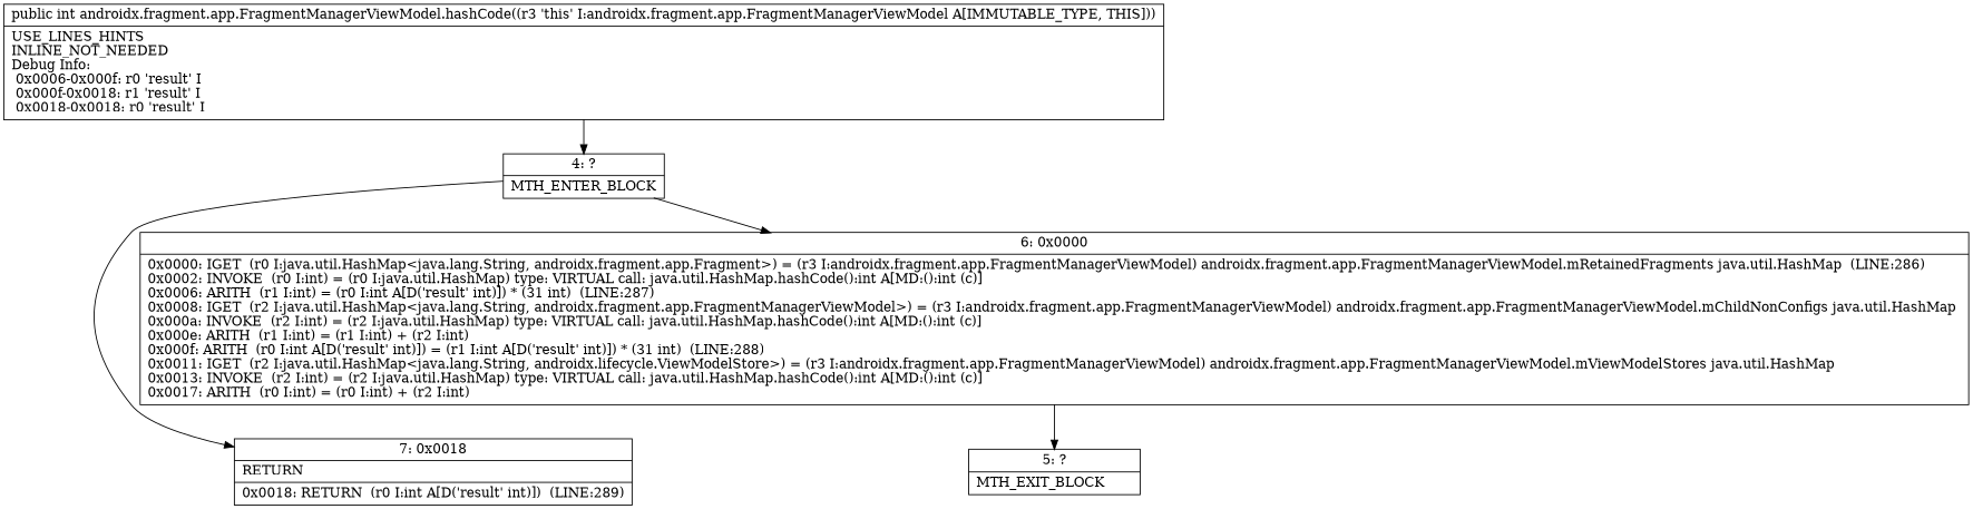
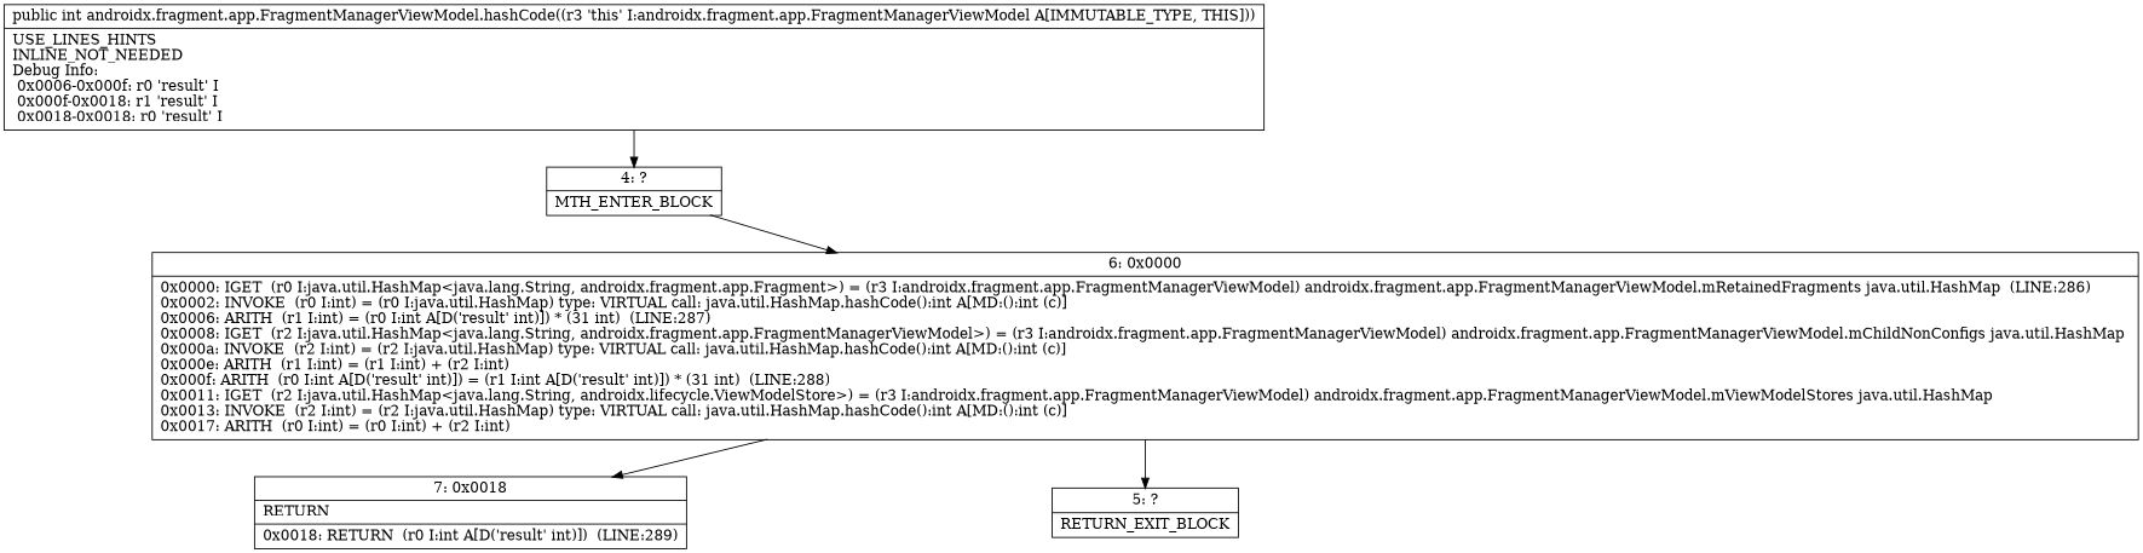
  digraph {
    node [shape=record]
    n1 [label="{4\:\ ?|MTH_ENTER_BLOCK\l}"]
    n2 [label="{6\:\ 0x0000|0x0000: IGET  (r0 I:java.util.HashMap\<java.lang.String, androidx.fragment.app.Fragment\>) = (r3 I:androidx.fragment.app.FragmentManagerViewModel) androidx.fragment.app.FragmentManagerViewModel.mRetainedFragments java.util.HashMap  (LINE:286)\l0x0002: INVOKE  (r0 I:int) = (r0 I:java.util.HashMap) type: VIRTUAL call: java.util.HashMap.hashCode():int A[MD:():int (c)]\l0x0006: ARITH  (r1 I:int) = (r0 I:int A[D('result' int)]) * (31 int)  (LINE:287)\l0x0008: IGET  (r2 I:java.util.HashMap\<java.lang.String, androidx.fragment.app.FragmentManagerViewModel\>) = (r3 I:androidx.fragment.app.FragmentManagerViewModel) androidx.fragment.app.FragmentManagerViewModel.mChildNonConfigs java.util.HashMap \l0x000a: INVOKE  (r2 I:int) = (r2 I:java.util.HashMap) type: VIRTUAL call: java.util.HashMap.hashCode():int A[MD:():int (c)]\l0x000e: ARITH  (r1 I:int) = (r1 I:int) + (r2 I:int) \l0x000f: ARITH  (r0 I:int A[D('result' int)]) = (r1 I:int A[D('result' int)]) * (31 int)  (LINE:288)\l0x0011: IGET  (r2 I:java.util.HashMap\<java.lang.String, androidx.lifecycle.ViewModelStore\>) = (r3 I:androidx.fragment.app.FragmentManagerViewModel) androidx.fragment.app.FragmentManagerViewModel.mViewModelStores java.util.HashMap \l0x0013: INVOKE  (r2 I:int) = (r2 I:java.util.HashMap) type: VIRTUAL call: java.util.HashMap.hashCode():int A[MD:():int (c)]\l0x0017: ARITH  (r0 I:int) = (r0 I:int) + (r2 I:int) \l}"]
    n3 [label="{7\:\ 0x0018|RETURN\l|0x0018: RETURN  (r0 I:int A[D('result' int)])  (LINE:289)\l}"]
-   n4 [label="{5\:\ ?|MTH_EXIT_BLOCK\l}"]
+   n4 [label="{5\:\ ?|RETURN_EXIT_BLOCK\l}"]
    n5 [label="{public int androidx.fragment.app.FragmentManagerViewModel.hashCode((r3 'this' I:androidx.fragment.app.FragmentManagerViewModel A[IMMUTABLE_TYPE, THIS]))  | USE_LINES_HINTS\lINLINE_NOT_NEEDED\lDebug Info:\l  0x0006\-0x000f: r0 'result' I\l  0x000f\-0x0018: r1 'result' I\l  0x0018\-0x0018: r0 'result' I\l}"]
    n1 -> n2
-   n1 -> n3
+   n2 -> n3
    n2 -> n4
    n5 -> n1
  }
